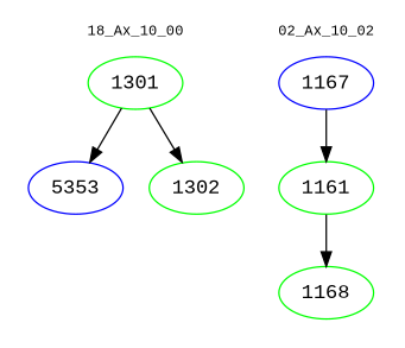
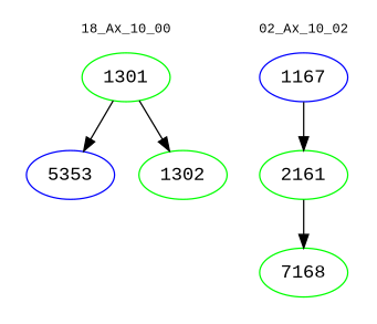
  digraph {
    fontname="Liberation Mono"
    node [color=green fontname="Liberation Mono"]
    edge [color=black fontname="Liberation Mono"]
    n1 [label=1301]
    n2 [color=blue label=5353]
    n3 [label=1302]
-   n4 [label=1161]
+   n4 [label=2161]
    n5 [color=blue label=1167]
-   n6 [label=1168]
+   n6 [label=7168]
    subgraph cluster_1 {
      color=white
      fontsize=10
      label="18_Ax_10_00"
      n1
      n2
      n3
    }
    subgraph cluster_2 {
      color=white
      fontsize=10
      label="02_Ax_10_02"
      n4
      n5
      n6
    }
    n1 -> n2
    n1 -> n3
    n4 -> n6
    n5 -> n4
  }
